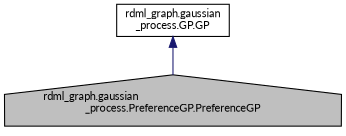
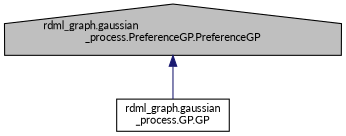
  digraph {
    fontname=Lato
    node [color=black fontname=Lato fontsize=10 style=filled]
    n1 [fillcolor=grey75 fontcolor=black height=0.2 label="rdml_graph.gaussian\l_process.PreferenceGP.PreferenceGP" shape=house width=0.4]
    n2 [fillcolor=white height=0.2 label="rdml_graph.gaussian\l_process.GP.GP" shape=box width=0.4]
-   n2 -> n1 [color=midnightblue dir=back fontname=Lato fontsize=10 labelfontname=Helvetica labelfontsize=10 style=solid]
+   n1 -> n2 [color=midnightblue dir=back fontname=Lato fontsize=10 labelfontname=Helvetica labelfontsize=10 style=solid]
  }
